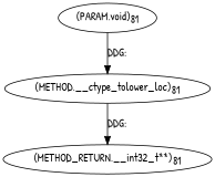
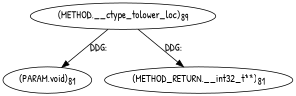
  digraph {
    fontname="Patrick Hand"
    node [fontname="Patrick Hand"]
    edge [fontname="Patrick Hand"]
-   n1 [label=<(METHOD,__ctype_tolower_loc)<SUB>81</SUB>>]
+   n1 [label=<(METHOD,__ctype_tolower_loc)<SUB>89</SUB>>]
    n2 [label=<(PARAM,void)<SUB>81</SUB>>]
    n3 [label=<(METHOD_RETURN,__int32_t**)<SUB>81</SUB>>]
-   n2 -> n1 [label="DDG: "]
+   n1 -> n2 [label="DDG: "]
    n1 -> n3 [label="DDG: "]
  }
